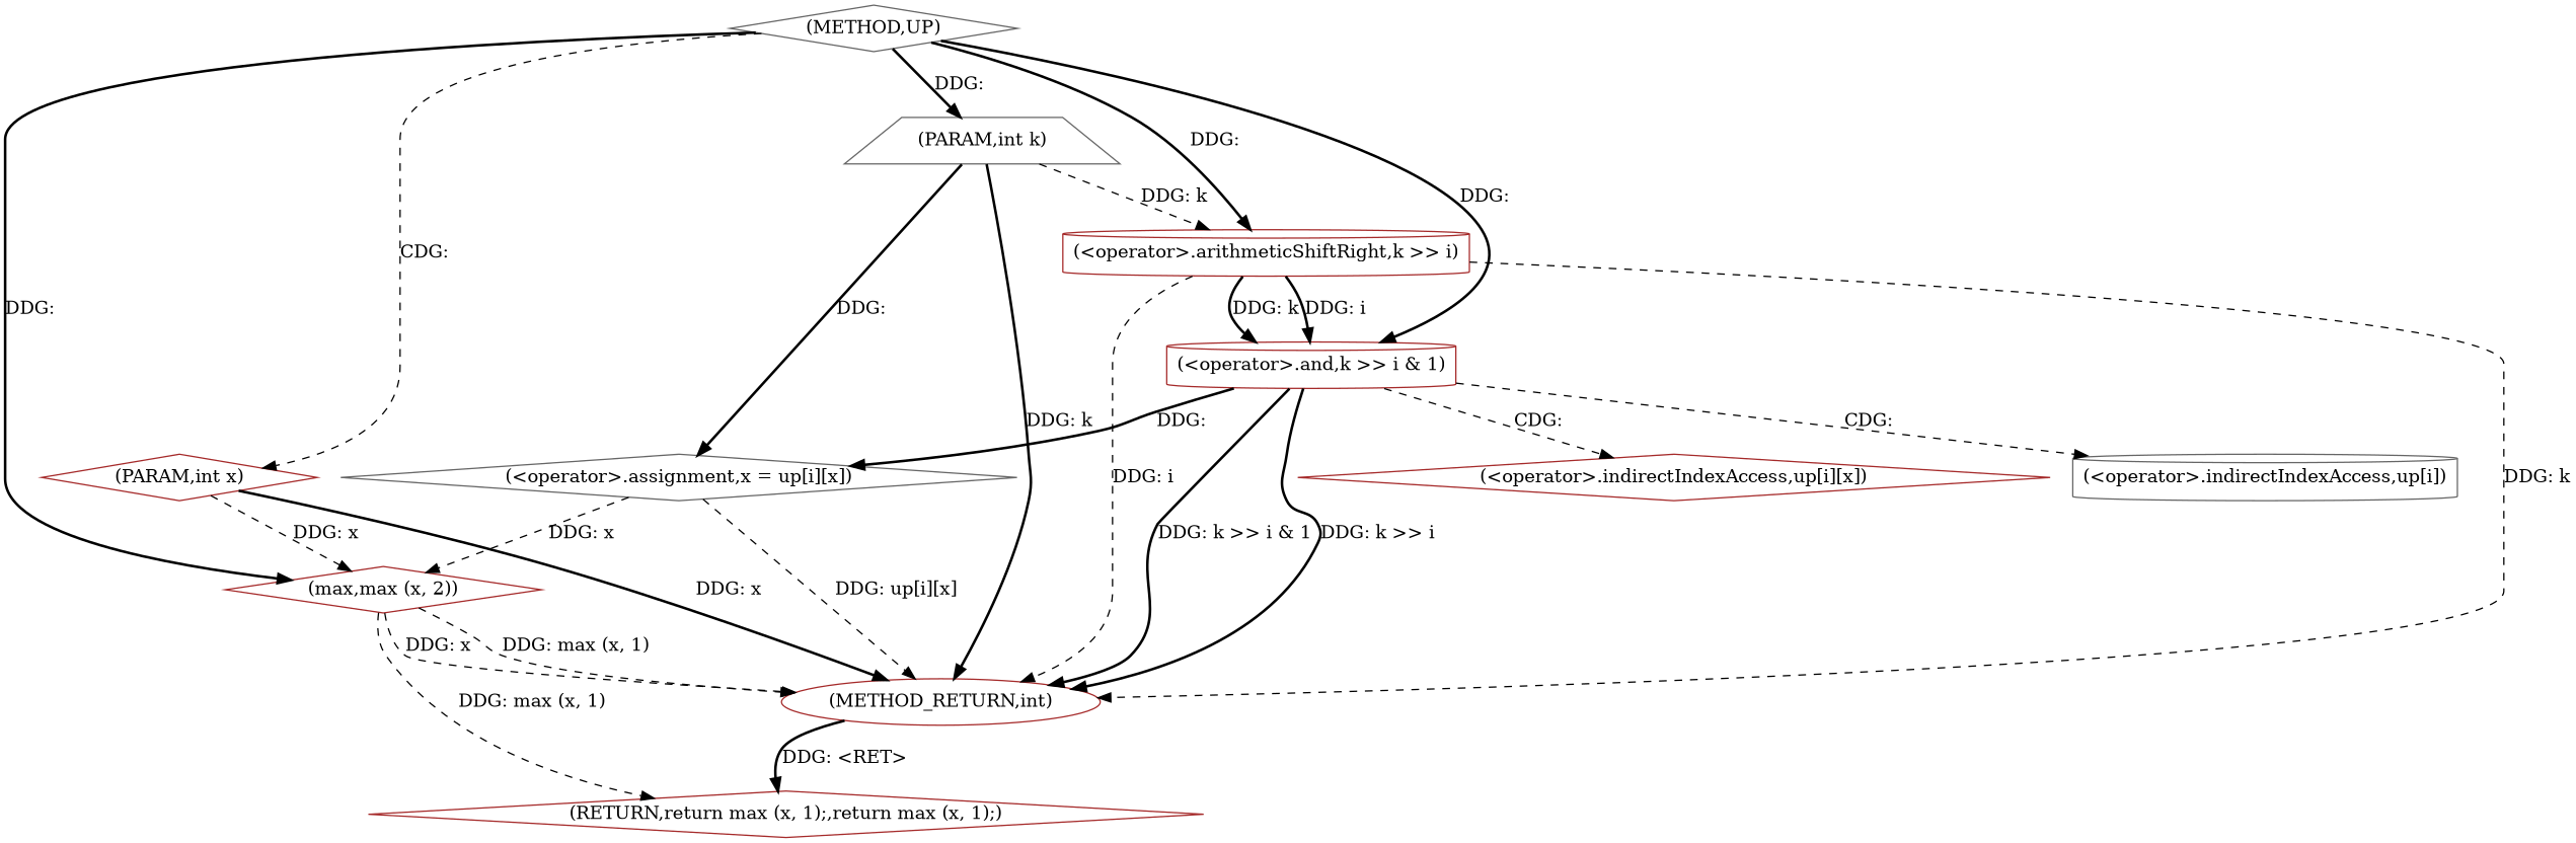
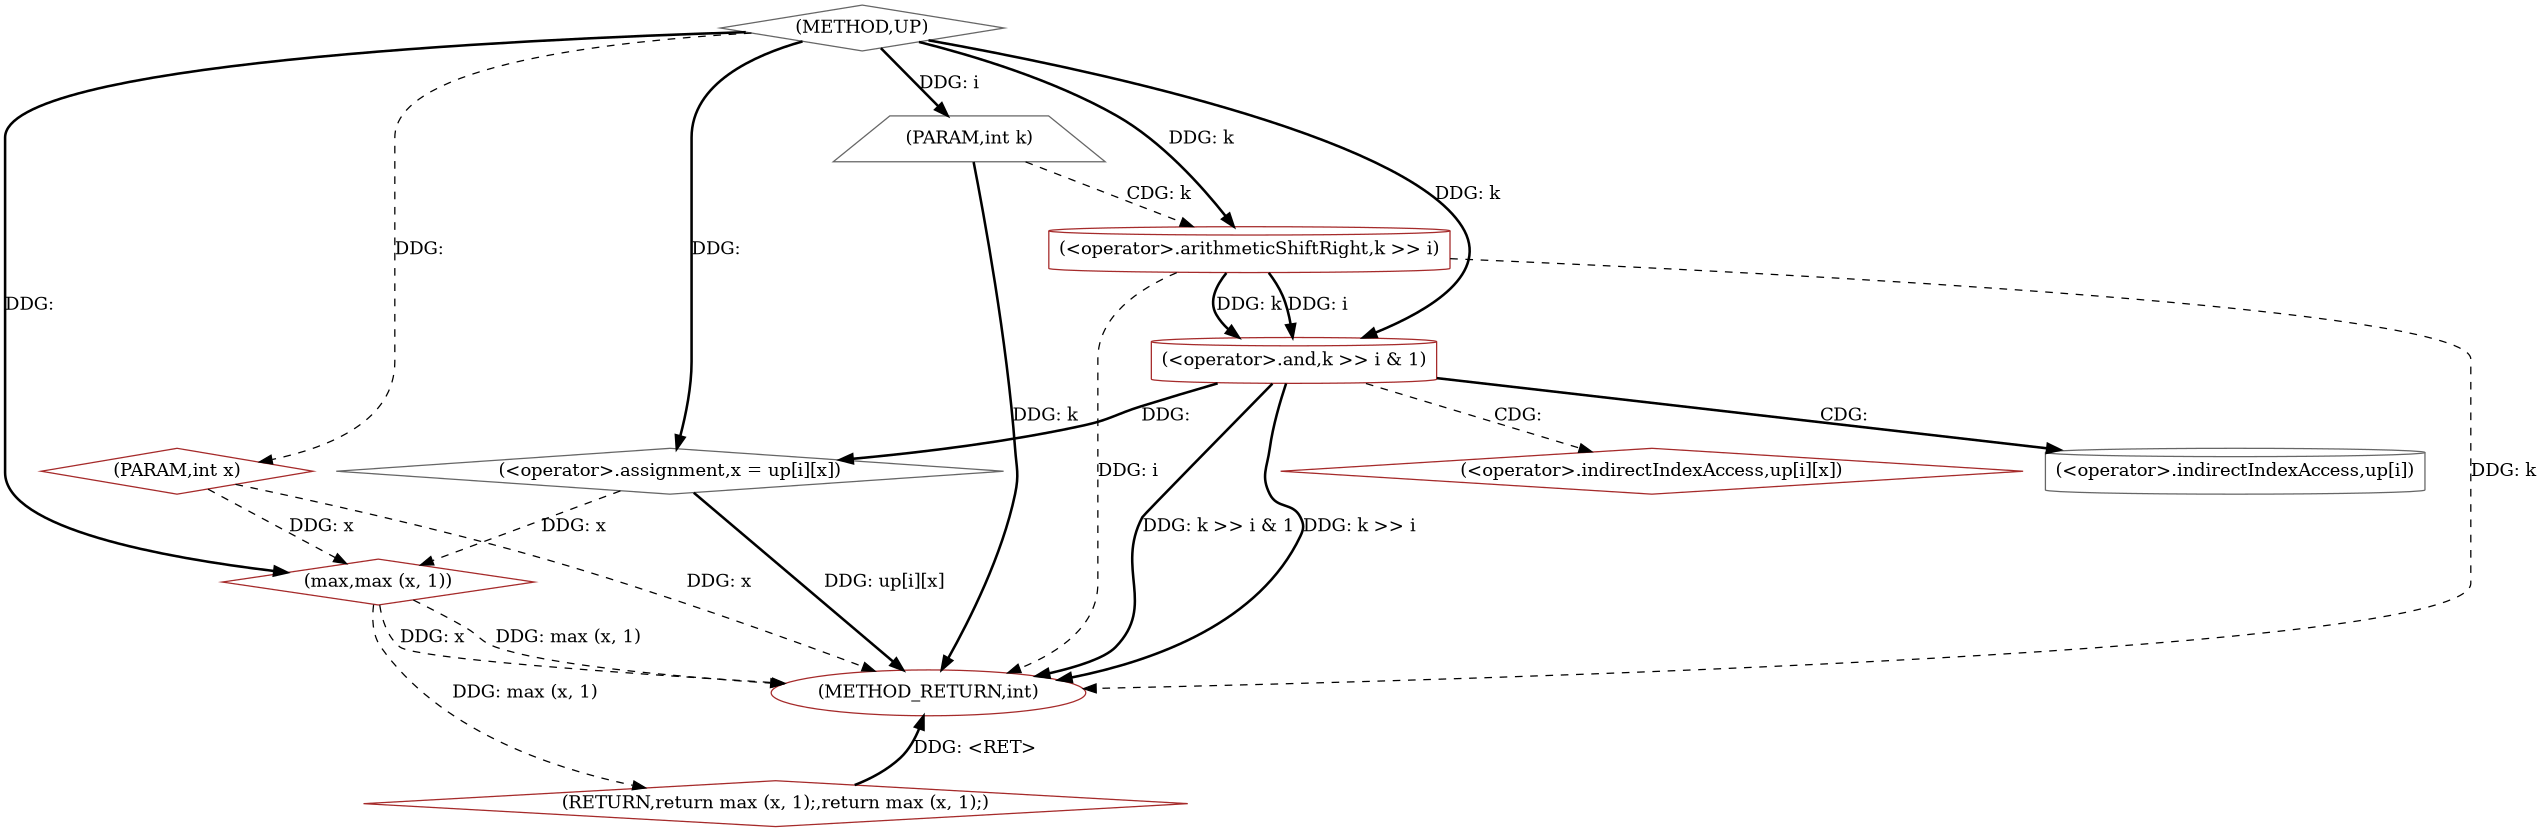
  digraph {
    node [color=brown shape=diamond]
    edge [style=bold]
    n1 [color=gray40 label="(METHOD,UP)"]
    n2 [label="(PARAM,int x)"]
    n3 [color=gray40 label="(PARAM,int k)" shape=trapezium]
    n4 [label="(<operator>.and,k >> i & 1)" shape=cylinder]
    n5 [color=gray40 label="(<operator>.assignment,x = up[i][x])"]
-   n6 [label="(max,max (x, 2))"]
+   n6 [label="(max,max (x, 1))"]
    n7 [label="(<operator>.arithmeticShiftRight,k >> i)" shape=cylinder]
    n8 [label="(METHOD_RETURN,int)" shape=ellipse]
    n9 [label="(<operator>.indirectIndexAccess,up[i][x])"]
    n10 [color=gray40 label="(<operator>.indirectIndexAccess,up[i])" shape=cylinder]
    n11 [label="(RETURN,return max (x, 1);,return max (x, 1);)"]
-   n1 -> n2 [label="CDG: " style=dashed]
-   n1 -> n3 [label="DDG: "]
-   n1 -> n4 [label="DDG: "]
-   n3 -> n5 [label="DDG: "]
+   n1 -> n2 [label="DDG: " style=dashed]
+   n1 -> n3 [label="DDG: i"]
+   n1 -> n4 [label="DDG: k"]
+   n1 -> n5 [label="DDG: "]
    n1 -> n6 [label="DDG: "]
-   n1 -> n7 [label="DDG: "]
+   n1 -> n7 [label="DDG: k"]
    n2 -> n6 [label="DDG: x" style=dashed]
-   n2 -> n8 [label="DDG: x"]
-   n3 -> n7 [label="DDG: k" style=dashed]
+   n2 -> n8 [label="DDG: x" style=dashed]
+   n3 -> n7 [label="CDG: k" style=dashed]
    n3 -> n8 [label="DDG: k"]
    n4 -> n5 [label="DDG: "]
    n4 -> n8 [label="DDG: k >> i"]
    n4 -> n8 [label="DDG: k >> i & 1"]
    n4 -> n9 [label="CDG: " style=dashed]
-   n4 -> n10 [label="CDG: " style=dashed]
+   n4 -> n10 [label="CDG: "]
    n5 -> n6 [label="DDG: x" style=dashed]
-   n5 -> n8 [label="DDG: up[i][x]" style=dashed]
+   n5 -> n8 [label="DDG: up[i][x]"]
    n6 -> n8 [label="DDG: x" style=dashed]
    n6 -> n8 [label="DDG: max (x, 1)" style=dashed]
    n6 -> n11 [label="DDG: max (x, 1)" style=dashed]
    n7 -> n4 [label="DDG: k"]
    n7 -> n4 [label="DDG: i"]
    n7 -> n8 [label="DDG: k" style=dashed]
    n7 -> n8 [label="DDG: i" style=dashed]
-   n8 -> n11 [label="DDG: <RET>"]
+   n11 -> n8 [label="DDG: <RET>"]
  }
